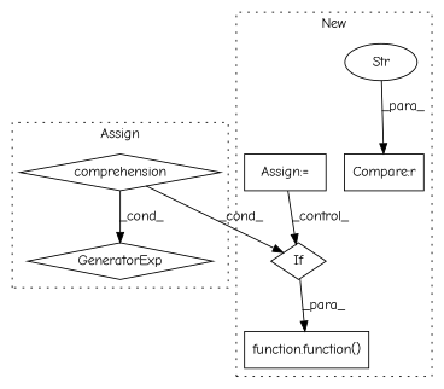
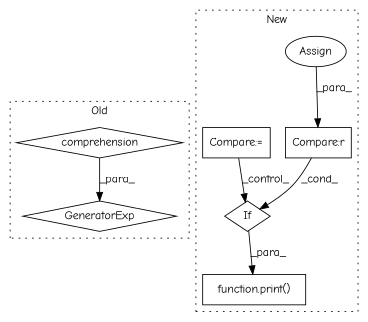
  digraph {
    fontname="Comic Neue"
    node [fontname="Comic Neue" l=3 shape=diamond]
    edge [fontname="Comic Neue"]
    n1 [a=55 l=1 label=GeneratorExp s=6117]
    n2 [a=45 label=comprehension s=6127]
-   n3 [a=75 l="6,1" label="function.function()" s="8105,8145" shape=box]
-   n4 [a=66 l=34 label=Str s=8111 shape=ellipse]
+   n3 [a=75 l="6,1" label="function.print()" s="8105,8145" shape=box]
+   n4 [a=66 l=34 label=Assign s=8111 shape=ellipse]
    n5 [a=40 l=22 label="Compare:r" s=7685 shape=box]
    n6 [a=96 label=If s=7682]
-   n7 [a=68 label="Assign:=" s=7895 shape=box]
+   n7 [a=68 label="Compare:=" s=7895 shape=box]
    subgraph cluster_1 {
-     label=Assign
+     label=Old
      style=dotted
      n1
      n2
    }
    subgraph cluster_2 {
      label=New
      style=dotted
      n3
      n4
      n5
      n6
      n7
    }
-   n2 -> n1 [label=_cond_]
+   n2 -> n1 [label=_para_]
    n4 -> n5 [label=_para_]
-   n2 -> n6 [label=_cond_]
+   n5 -> n6 [label=_cond_]
    n6 -> n3 [label=_para_]
    n7 -> n6 [label=_control_]
  }
